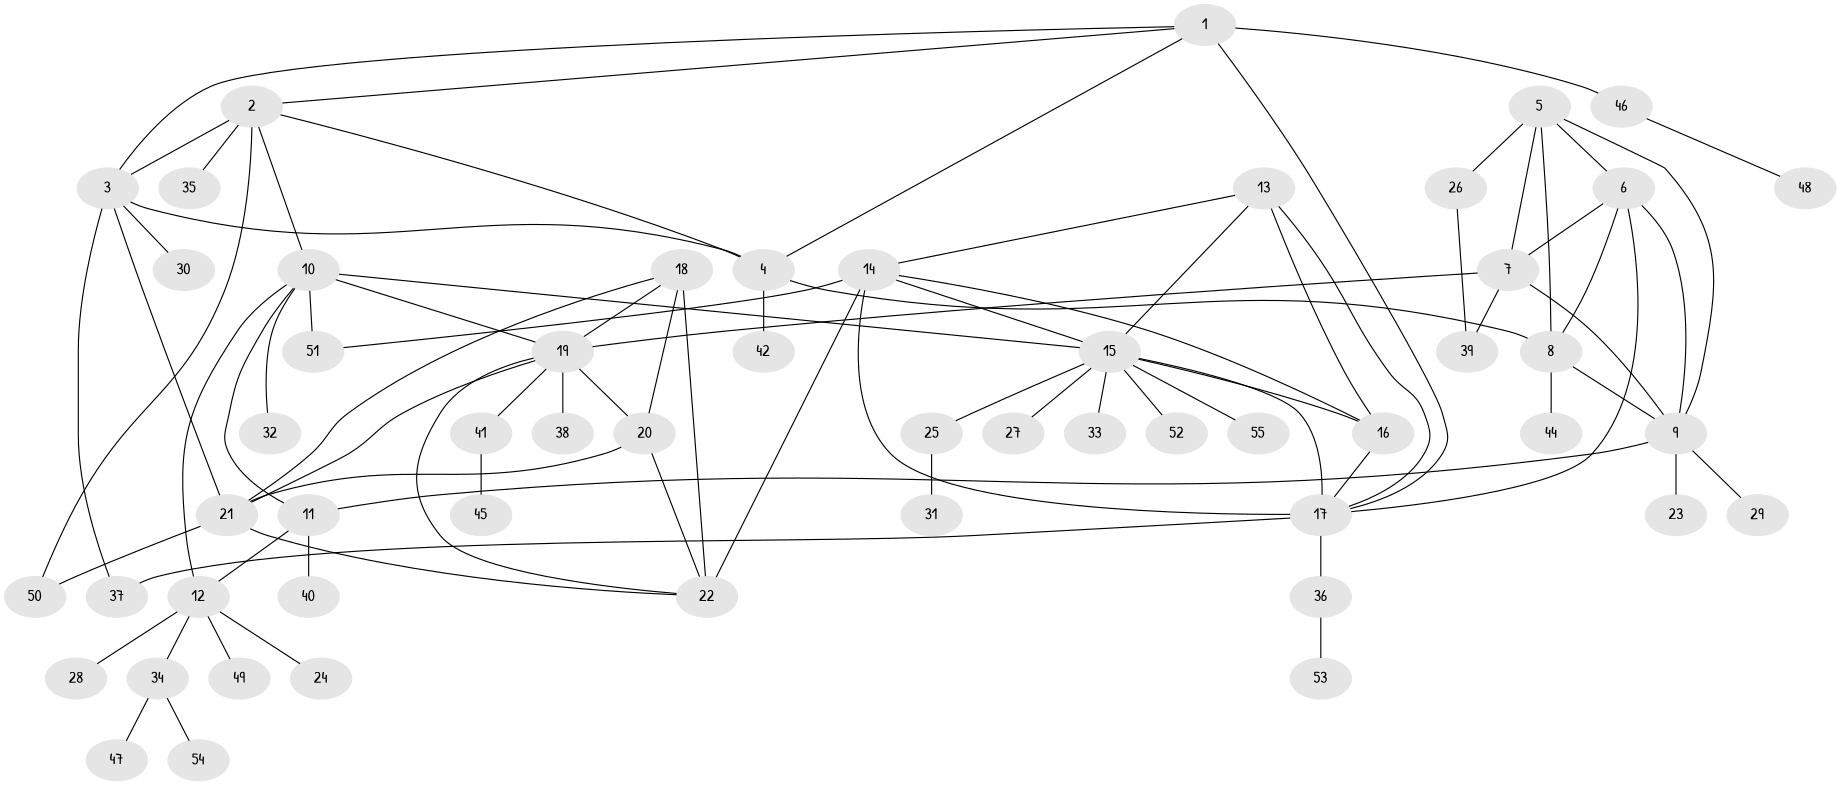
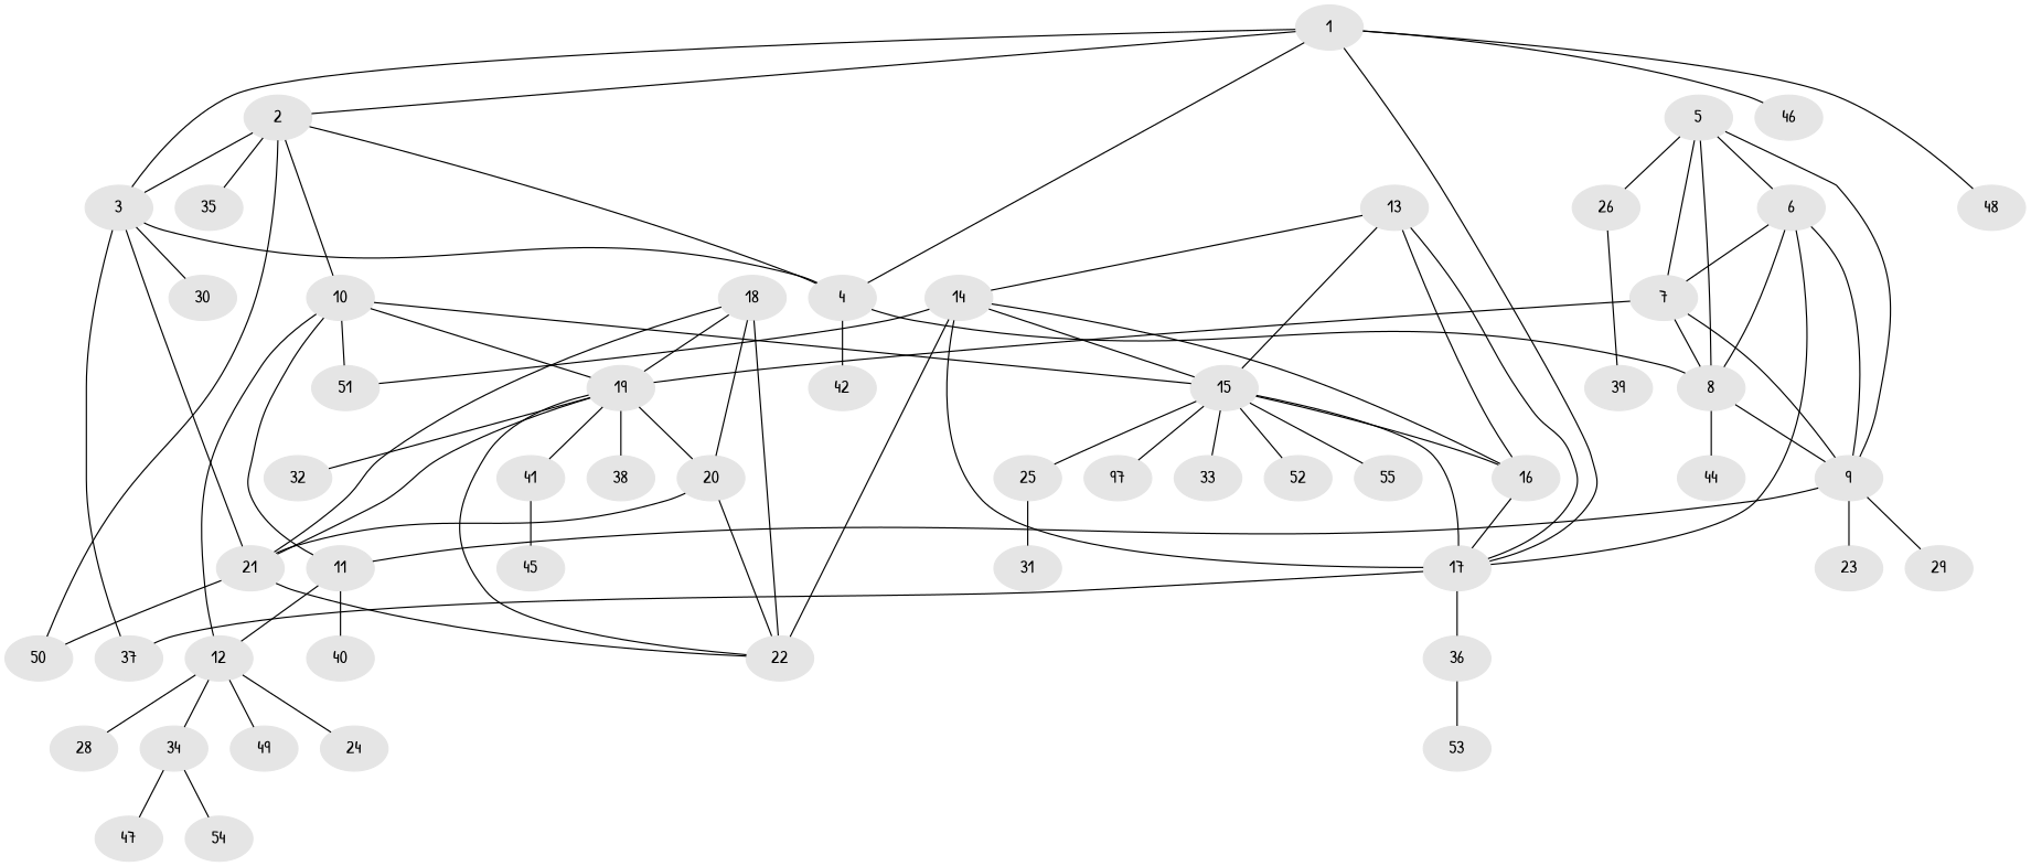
  graph {
    fontname="Patrick Hand"
    node [color=gray90 fontname="Patrick Hand" style=filled]
    edge [fontname="Patrick Hand" weight=1.0]
    1
    2
    3
    4
    17
    46
    48
    10
    35
    50
    21
    30
    37
    8
    42
    36
    19
    11
    12
    15
    32
    51
    22
    9
    44
    5
    6
    7
    26
    23
    29
    39
    20
    38
    41
    40
    24
    28
    34
    49
    16
    25
-   27
+   27 [label=97]
    33
    52
    55
    47
    54
    13
    14
    31
    53
    18
    45
    1 -- 2
    1 -- 3 [weight=2.0]
    1 -- 4
    1 -- 17
    1 -- 46 [weight=2.0]
-   46 -- 48
+   1 -- 48
    2 -- 3 [weight=2.0]
    2 -- 4
    2 -- 10
    2 -- 35
    2 -- 50 [weight=2.0]
    3 -- 4 [weight=2.0]
    3 -- 21
    3 -- 30
    3 -- 37
    4 -- 8
    4 -- 42
    17 -- 37
    17 -- 36
    10 -- 19
    10 -- 11 [weight=3.0]
    10 -- 12 [weight=3.0]
    10 -- 15
-   10 -- 32
+   19 -- 32
    10 -- 51
    21 -- 50
    21 -- 22
    8 -- 9
    8 -- 44 [weight=2.0]
    36 -- 53
    19 -- 21
    19 -- 22
    19 -- 20
    19 -- 38 [weight=5.0]
    19 -- 41
    11 -- 12
    11 -- 40 [weight=3.0]
    12 -- 24
    12 -- 28
    12 -- 34
    12 -- 49
    15 -- 17
    15 -- 16
    15 -- 25
    15 -- 27
    15 -- 33
    15 -- 52
    15 -- 55
    9 -- 11
    9 -- 23 [weight=2.0]
    9 -- 29
    5 -- 8
    5 -- 9
    5 -- 6
    5 -- 7
    5 -- 26
    6 -- 17
    6 -- 8
    6 -- 9
    6 -- 7 [weight=6.0]
-   7 -- 39
+   7 -- 8
    7 -- 19
    7 -- 9
    26 -- 39
    20 -- 21
    20 -- 22
    41 -- 45
    34 -- 47
    34 -- 54
    16 -- 17
    25 -- 31
    13 -- 17
    13 -- 15
    13 -- 16
    13 -- 14
    14 -- 17 [weight=3.0]
    14 -- 15
    14 -- 51
    14 -- 22 [weight=2.0]
    14 -- 16
    18 -- 21
    18 -- 19
    18 -- 22 [weight=4.0]
    18 -- 20
  }
